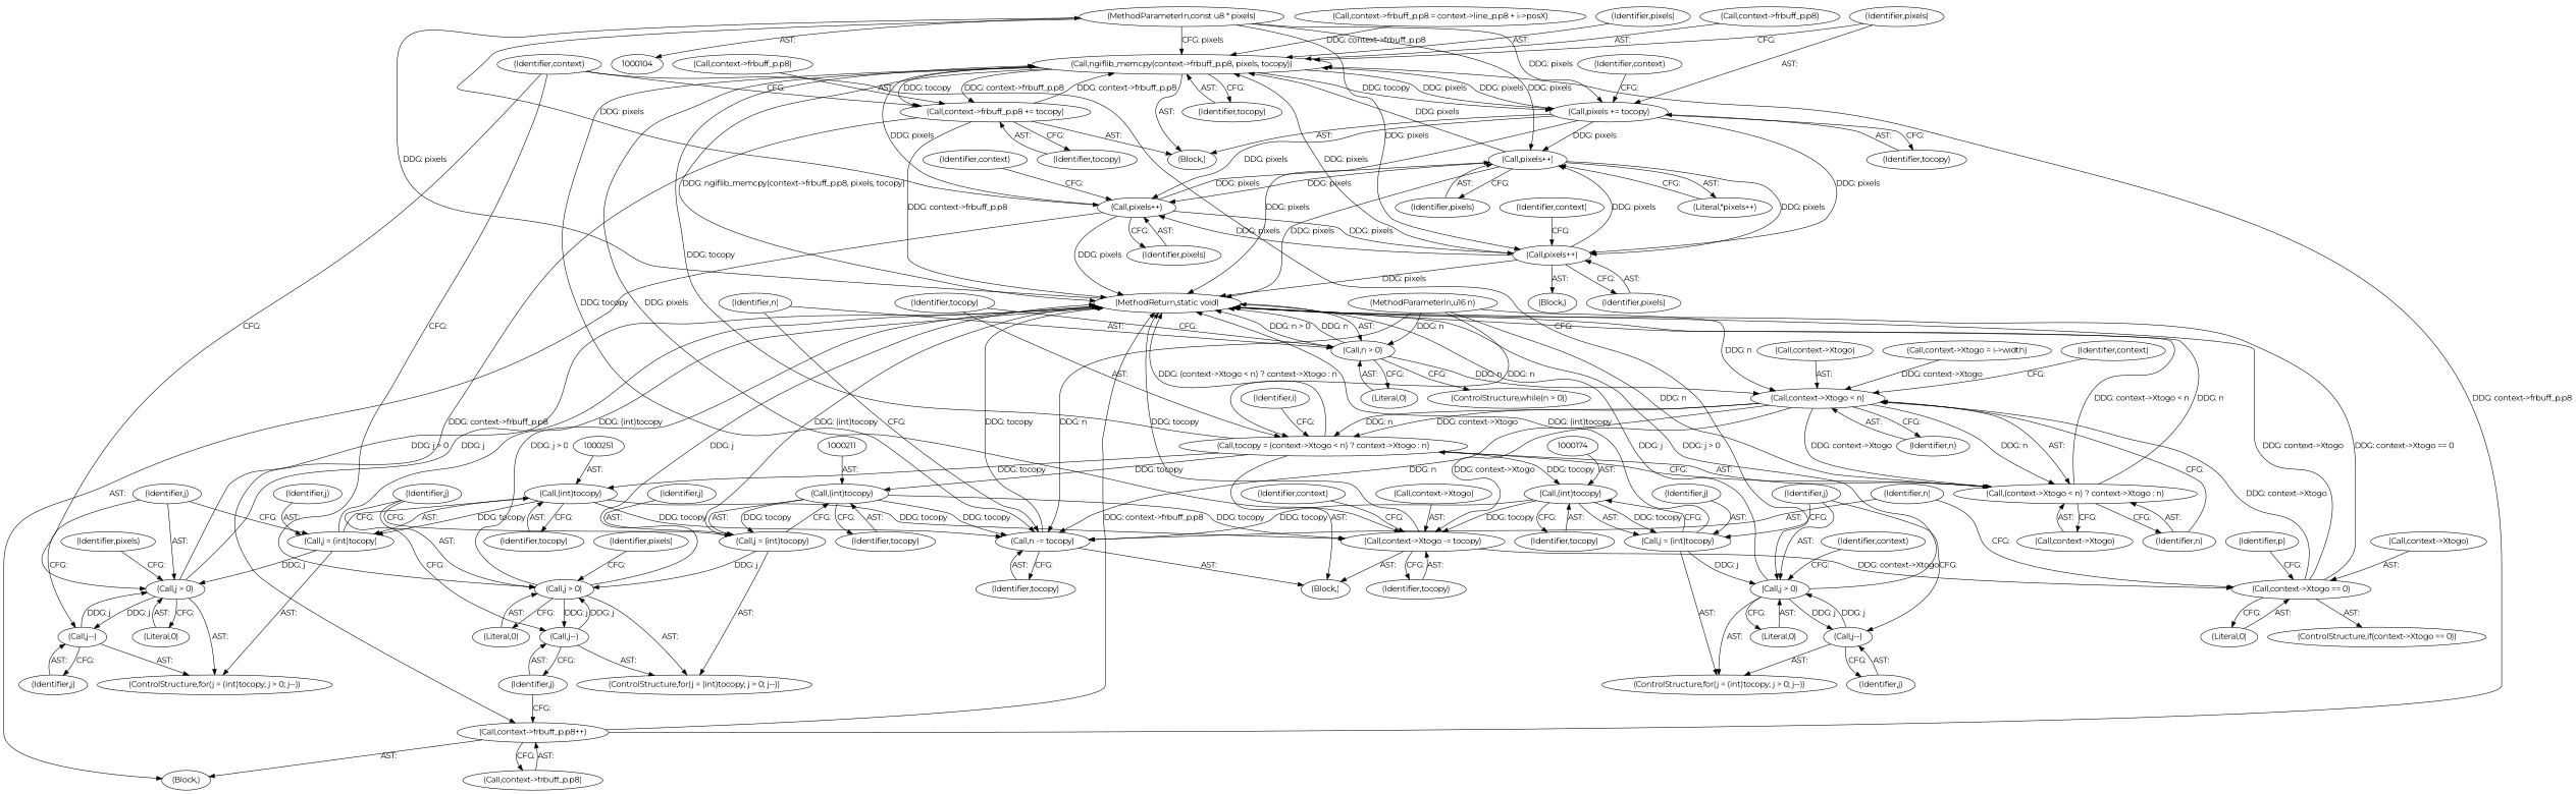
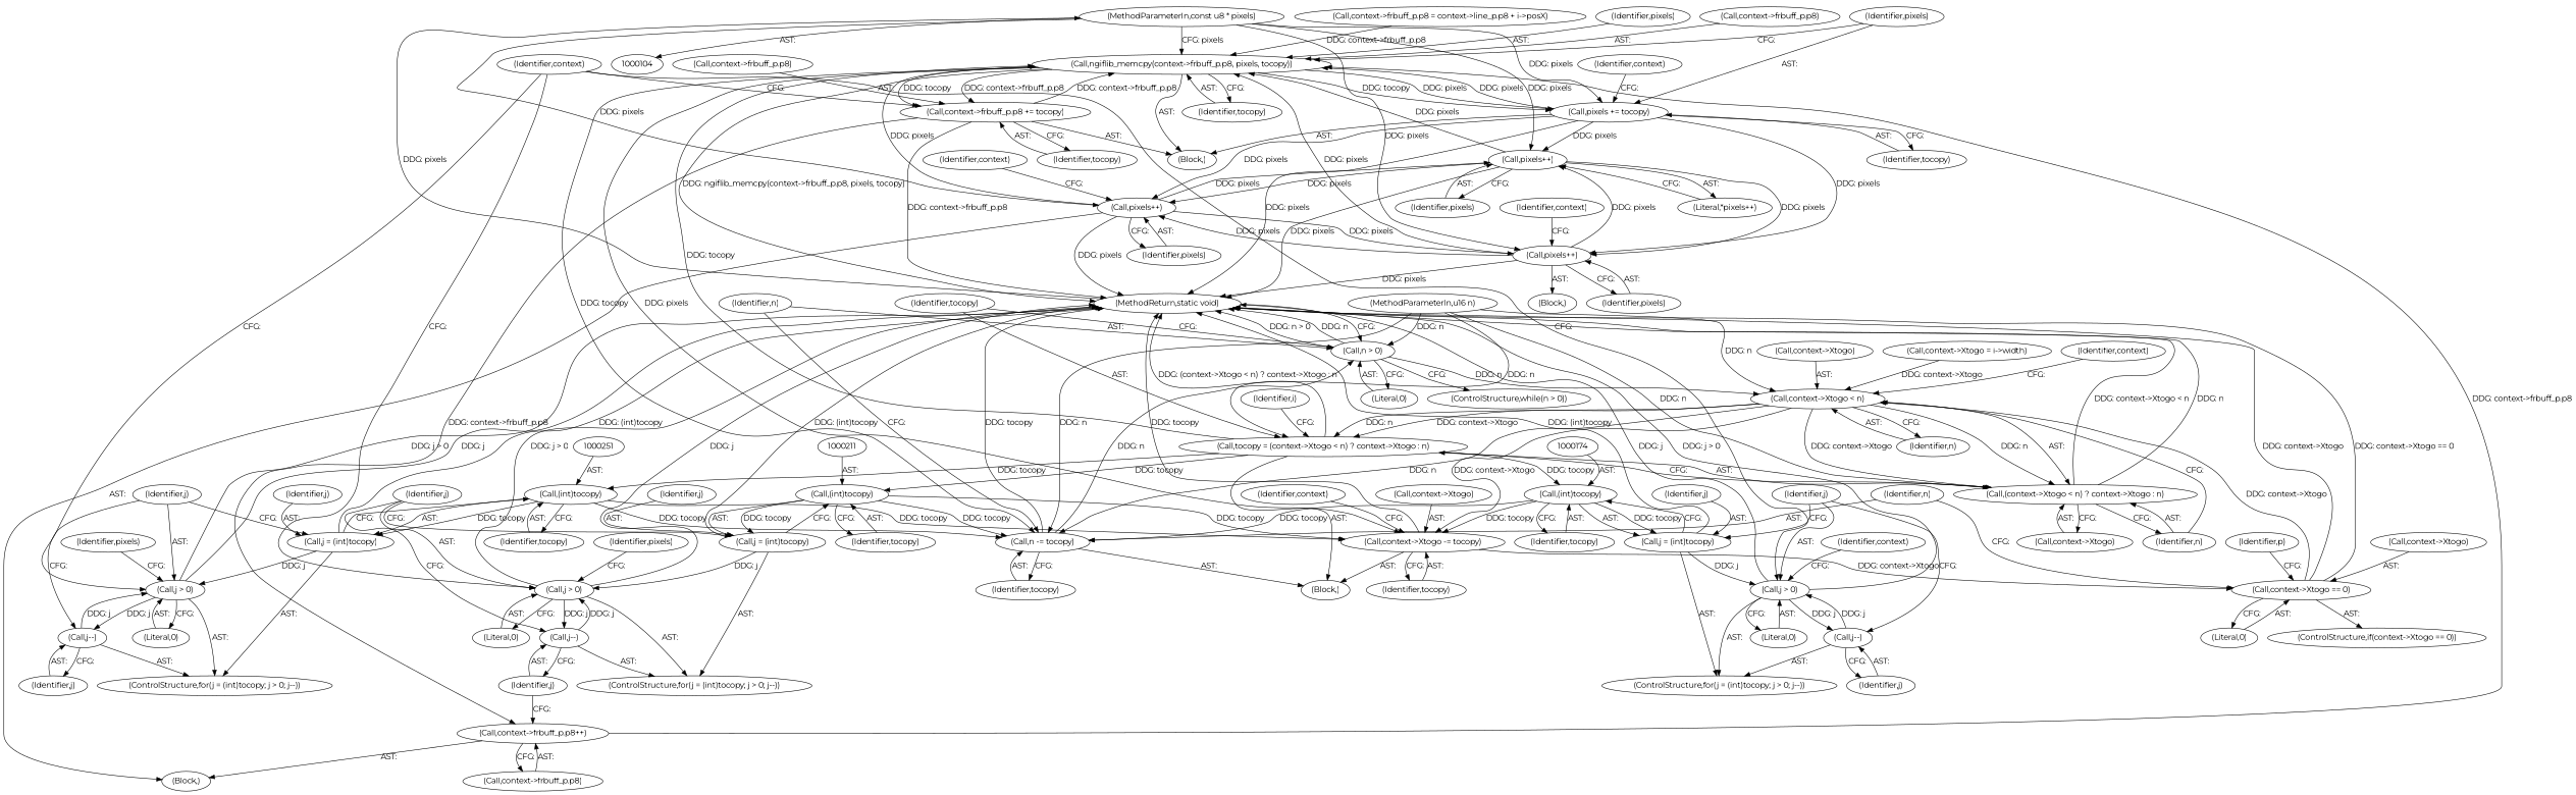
  digraph {
    fontname=Montserrat
    node [fontname=Montserrat]
    edge [fontname=Montserrat]
    n1 [label="(MethodParameterIn,const u8 * pixels)"]
    n2 [label="(Call,ngiflib_memcpy(context->frbuff_p.p8, pixels, tocopy))"]
    n3 [label="(Call,pixels += tocopy)"]
    n4 [label="(Call,pixels++)"]
    n5 [label="(Call,pixels++)"]
    n6 [label="(Call,pixels++)"]
    1000104
    n8 [label="(MethodReturn,static void)"]
    n9 [label="(Call,context->frbuff_p.p8 += tocopy)"]
    n10 [label="(Call,context->Xtogo -= tocopy)"]
    n11 [label="(Call,n -= tocopy)"]
    n12 [label="(Identifier,tocopy)"]
    n13 [label="(Block,)"]
    n14 [label="(Identifier,tocopy)"]
    n15 [label="(Literal,*pixels++)"]
    n16 [label="(Identifier,pixels)"]
    n17 [label="(Identifier,pixels)"]
    n18 [label="(Block,)"]
    n19 [label="(Block,)"]
    n20 [label="(Identifier,pixels)"]
    n21 [label="(Call,n > 0)"]
    n22 [label="(Call,context->frbuff_p.p8++)"]
    n23 [label="(Identifier,tocopy)"]
    n24 [label="(Call,context->Xtogo == 0)"]
    n25 [label="(Identifier,tocopy)"]
    n26 [label="(Block,)"]
    n27 [label="(Identifier,tocopy)"]
    n28 [label="(Call,context->frbuff_p.p8)"]
    n29 [label="(Call,context->Xtogo < n)"]
    n30 [label="(ControlStructure,if(context->Xtogo == 0))"]
    n31 [label="(Literal,0)"]
    n32 [label="(Call,tocopy = (context->Xtogo < n) ? context->Xtogo : n)"]
    n33 [label="(Call,(context->Xtogo < n) ? context->Xtogo : n)"]
    n34 [label="(Identifier,n)"]
    n35 [label="(Call,(int)tocopy)"]
    n36 [label="(Call,(int)tocopy)"]
    n37 [label="(Call,(int)tocopy)"]
    n38 [label="(Identifier,n)"]
    n39 [label="(Call,context->Xtogo)"]
    n40 [label="(Call,j = (int)tocopy)"]
    n41 [label="(Identifier,tocopy)"]
    n42 [label="(Call,j = (int)tocopy)"]
    n43 [label="(Identifier,tocopy)"]
    n44 [label="(Call,j = (int)tocopy)"]
    n45 [label="(Identifier,tocopy)"]
    n46 [label="(Call,j > 0)"]
    n47 [label="(ControlStructure,for(j = (int)tocopy; j > 0; j--))"]
    n48 [label="(Call,j--)"]
    n49 [label="(Literal,0)"]
    n50 [label="(Identifier,j)"]
    n51 [label="(Literal,0)"]
    n52 [label="(ControlStructure,while(n > 0))"]
    n53 [label="(Call,j > 0)"]
    n54 [label="(ControlStructure,for(j = (int)tocopy; j > 0; j--))"]
    n55 [label="(Call,j--)"]
    n56 [label="(Literal,0)"]
    n57 [label="(Identifier,j)"]
    n58 [label="(Call,j > 0)"]
    n59 [label="(ControlStructure,for(j = (int)tocopy; j > 0; j--))"]
    n60 [label="(Call,j--)"]
    n61 [label="(Literal,0)"]
    n62 [label="(Identifier,j)"]
    n63 [label="(Call,context->frbuff_p.p8)"]
    n64 [label="(Identifier,n)"]
    n65 [label="(Call,context->frbuff_p.p8)"]
    n66 [label="(Call,context->frbuff_p.p8 = context->line_p.p8 + i->posX)"]
    n67 [label="(Identifier,n)"]
    n68 [label="(Identifier,j)"]
    n69 [label="(Identifier,j)"]
    n70 [label="(Identifier,j)"]
    n71 [label="(Identifier,context)"]
    n72 [label="(Identifier,context)"]
    n73 [label="(Identifier,j)"]
    n74 [label="(Identifier,pixels)"]
    n75 [label="(Identifier,context)"]
    n76 [label="(Identifier,context)"]
    n77 [label="(Identifier,p)"]
    n78 [label="(Call,context->Xtogo)"]
    n79 [label="(Call,context->Xtogo = i->width)"]
    n80 [label="(Identifier,j)"]
    n81 [label="(Identifier,context)"]
    n82 [label="(Identifier,context)"]
    n83 [label="(Identifier,tocopy)"]
    n84 [label="(Identifier,pixels)"]
    n85 [label="(Identifier,j)"]
    n86 [label="(Identifier,pixels)"]
    n87 [label="(Identifier,pixels)"]
    n88 [label="(Identifier,i)"]
    n89 [label="(Call,context->Xtogo)"]
    n90 [label="(MethodParameterIn,u16 n)"]
    n91 [label="(Call,context->Xtogo)"]
    n92 [label="(Identifier,context)"]
    1000174
    1000211
    1000251
    n1 -> n2 [label="CFG: pixels"]
    n1 -> n3 [label="DDG: pixels"]
    n1 -> n4 [label="DDG: pixels"]
    n1 -> n5 [label="DDG: pixels"]
    n1 -> n6 [label="DDG: pixels"]
    n1 -> 1000104 [label="AST: "]
    n2 -> n3 [label="DDG: tocopy"]
    n2 -> n3 [label="DDG: pixels"]
    n2 -> n8 [label="DDG: ngiflib_memcpy(context->frbuff_p.p8, pixels, tocopy)"]
    n2 -> n9 [label="DDG: tocopy"]
    n2 -> n9 [label="DDG: context->frbuff_p.p8"]
    n2 -> n10 [label="DDG: pixels"]
    n2 -> n11 [label="DDG: tocopy"]
    n2 -> n12 [label="CFG: "]
    n2 -> n13 [label="AST: "]
    n3 -> n2 [label="DDG: pixels"]
    n3 -> n4 [label="DDG: pixels"]
    n3 -> n5 [label="DDG: pixels"]
    n3 -> n6 [label="DDG: pixels"]
    n3 -> n8 [label="DDG: pixels"]
    n3 -> n13 [label="AST: "]
    n3 -> n14 [label="CFG: "]
    n4 -> n2 [label="DDG: pixels"]
    n4 -> n5 [label="DDG: pixels"]
    n4 -> n6 [label="DDG: pixels"]
    n4 -> n8 [label="DDG: pixels"]
    n4 -> n15 [label="AST: "]
    n4 -> n16 [label="CFG: "]
    n5 -> n2 [label="DDG: pixels"]
    n5 -> n4 [label="DDG: pixels"]
    n5 -> n6 [label="DDG: pixels"]
    n5 -> n8 [label="DDG: pixels"]
    n5 -> n17 [label="CFG: "]
    n5 -> n18 [label="AST: "]
    n6 -> n2 [label="DDG: pixels"]
    n6 -> n4 [label="DDG: pixels"]
    n6 -> n5 [label="DDG: pixels"]
    n6 -> n8 [label="DDG: pixels"]
    n6 -> n19 [label="AST: "]
    n6 -> n20 [label="CFG: "]
    n8 -> n1 [label="DDG: pixels"]
-   n8 -> n21 [label="AST: "]
+   n8 -> n21 [label="CFG: "]
    n9 -> n2 [label="DDG: context->frbuff_p.p8"]
    n9 -> n8 [label="DDG: context->frbuff_p.p8"]
    n9 -> n13 [label="AST: "]
    n9 -> n22 [label="DDG: context->frbuff_p.p8"]
    n9 -> n23 [label="CFG: "]
    n10 -> n8 [label="DDG: tocopy"]
    n10 -> n24 [label="DDG: context->Xtogo"]
    n10 -> n25 [label="CFG: "]
    n10 -> n26 [label="AST: "]
    n11 -> n8 [label="DDG: tocopy"]
+   n11 -> n21 [label="DDG: n"]
    n11 -> n26 [label="AST: "]
    n11 -> n27 [label="CFG: "]
    n12 -> n2 [label="AST: "]
    n14 -> n3 [label="AST: "]
    n15 -> n4 [label="CFG: "]
    n16 -> n4 [label="AST: "]
    n17 -> n5 [label="AST: "]
    n20 -> n6 [label="AST: "]
    n21 -> n8 [label="DDG: n > 0"]
    n21 -> n8 [label="DDG: n"]
    n21 -> n29 [label="DDG: n"]
    n21 -> n51 [label="CFG: "]
    n21 -> n52 [label="CFG: "]
    n22 -> n2 [label="DDG: context->frbuff_p.p8"]
-   n22 -> n8 [label="DDG: context->frbuff_p.p8"]
    n22 -> n18 [label="AST: "]
    n22 -> n28 [label="CFG: "]
    n23 -> n9 [label="AST: "]
    n24 -> n8 [label="DDG: context->Xtogo"]
    n24 -> n8 [label="DDG: context->Xtogo == 0"]
    n24 -> n29 [label="DDG: context->Xtogo"]
    n24 -> n30 [label="AST: "]
    n24 -> n31 [label="CFG: "]
    n25 -> n10 [label="AST: "]
    n27 -> n11 [label="AST: "]
    n28 -> n22 [label="AST: "]
    n29 -> n10 [label="DDG: context->Xtogo"]
    n29 -> n11 [label="DDG: n"]
    n29 -> n32 [label="DDG: context->Xtogo"]
    n29 -> n32 [label="DDG: n"]
    n29 -> n33 [label="AST: "]
    n29 -> n33 [label="DDG: context->Xtogo"]
    n29 -> n33 [label="DDG: n"]
    n29 -> n34 [label="CFG: "]
    n31 -> n24 [label="AST: "]
    n32 -> n2 [label="DDG: tocopy"]
    n32 -> n8 [label="DDG: (context->Xtogo < n) ? context->Xtogo : n"]
    n32 -> n26 [label="AST: "]
    n32 -> n33 [label="CFG: "]
    n32 -> n35 [label="DDG: tocopy"]
    n32 -> n36 [label="DDG: tocopy"]
    n32 -> n37 [label="DDG: tocopy"]
    n33 -> n8 [label="DDG: context->Xtogo < n"]
    n33 -> n8 [label="DDG: n"]
    n33 -> n32 [label="AST: "]
    n33 -> n38 [label="CFG: "]
    n33 -> n39 [label="CFG: "]
    n34 -> n29 [label="AST: "]
    n35 -> n10 [label="DDG: tocopy"]
    n35 -> n11 [label="DDG: tocopy"]
    n35 -> n40 [label="AST: "]
    n35 -> n40 [label="DDG: tocopy"]
    n35 -> n41 [label="CFG: "]
    n36 -> n10 [label="DDG: tocopy"]
    n36 -> n11 [label="DDG: tocopy"]
    n36 -> n42 [label="AST: "]
    n36 -> n42 [label="DDG: tocopy"]
    n36 -> n43 [label="CFG: "]
    n37 -> n10 [label="DDG: tocopy"]
    n37 -> n11 [label="DDG: tocopy"]
    n37 -> n44 [label="AST: "]
    n37 -> n44 [label="DDG: tocopy"]
    n37 -> n45 [label="CFG: "]
    n38 -> n29 [label="CFG: "]
    n38 -> n33 [label="AST: "]
    n39 -> n33 [label="AST: "]
    n40 -> n8 [label="DDG: (int)tocopy"]
    n40 -> n35 [label="CFG: "]
    n40 -> n46 [label="DDG: j"]
    n40 -> n47 [label="AST: "]
    n41 -> n35 [label="AST: "]
    n42 -> n8 [label="DDG: (int)tocopy"]
    n42 -> n36 [label="CFG: "]
    n42 -> n53 [label="DDG: j"]
    n42 -> n54 [label="AST: "]
    n43 -> n36 [label="AST: "]
    n44 -> n8 [label="DDG: (int)tocopy"]
    n44 -> n37 [label="CFG: "]
    n44 -> n58 [label="DDG: j"]
    n44 -> n59 [label="AST: "]
    n45 -> n37 [label="AST: "]
    n46 -> n8 [label="DDG: j > 0"]
    n46 -> n8 [label="DDG: j"]
    n46 -> n47 [label="AST: "]
    n46 -> n48 [label="DDG: j"]
    n46 -> n49 [label="CFG: "]
    n48 -> n46 [label="DDG: j"]
    n48 -> n47 [label="AST: "]
    n48 -> n50 [label="CFG: "]
    n49 -> n46 [label="AST: "]
    n50 -> n48 [label="AST: "]
    n51 -> n21 [label="AST: "]
    n53 -> n8 [label="DDG: j"]
    n53 -> n8 [label="DDG: j > 0"]
    n53 -> n54 [label="AST: "]
    n53 -> n55 [label="DDG: j"]
    n53 -> n56 [label="CFG: "]
    n55 -> n53 [label="DDG: j"]
    n55 -> n54 [label="AST: "]
    n55 -> n57 [label="CFG: "]
    n56 -> n53 [label="AST: "]
    n57 -> n22 [label="CFG: "]
    n57 -> n55 [label="AST: "]
    n58 -> n8 [label="DDG: j > 0"]
    n58 -> n8 [label="DDG: j"]
    n58 -> n59 [label="AST: "]
    n58 -> n60 [label="DDG: j"]
    n58 -> n61 [label="CFG: "]
    n60 -> n58 [label="DDG: j"]
    n60 -> n59 [label="AST: "]
    n60 -> n62 [label="CFG: "]
    n61 -> n58 [label="AST: "]
    n62 -> n60 [label="AST: "]
    n63 -> n2 [label="AST: "]
    n64 -> n11 [label="AST: "]
    n64 -> n24 [label="CFG: "]
    n65 -> n9 [label="AST: "]
    n66 -> n2 [label="DDG: context->frbuff_p.p8"]
    n67 -> n11 [label="CFG: "]
    n67 -> n21 [label="AST: "]
    n68 -> n40 [label="CFG: "]
    n68 -> n46 [label="AST: "]
    n68 -> n48 [label="CFG: "]
    n69 -> n44 [label="CFG: "]
    n69 -> n58 [label="AST: "]
    n69 -> n60 [label="CFG: "]
    n70 -> n42 [label="AST: "]
    n71 -> n5 [label="CFG: "]
    n72 -> n46 [label="CFG: "]
    n73 -> n42 [label="CFG: "]
    n73 -> n53 [label="AST: "]
    n73 -> n55 [label="CFG: "]
    n74 -> n2 [label="AST: "]
    n75 -> n10 [label="CFG: "]
    n76 -> n29 [label="CFG: "]
    n77 -> n24 [label="CFG: "]
    n78 -> n29 [label="AST: "]
    n79 -> n29 [label="DDG: context->Xtogo"]
    n80 -> n40 [label="AST: "]
    n81 -> n9 [label="CFG: "]
    n81 -> n46 [label="CFG: "]
    n81 -> n53 [label="CFG: "]
    n81 -> n58 [label="CFG: "]
    n82 -> n6 [label="CFG: "]
    n83 -> n21 [label="CFG: "]
    n83 -> n32 [label="AST: "]
    n84 -> n2 [label="CFG: "]
    n84 -> n3 [label="AST: "]
    n85 -> n44 [label="AST: "]
    n86 -> n53 [label="CFG: "]
    n87 -> n58 [label="CFG: "]
    n88 -> n32 [label="CFG: "]
    n89 -> n24 [label="AST: "]
    n90 -> n11 [label="DDG: n"]
    n90 -> n21 [label="DDG: n"]
    n90 -> n29 [label="DDG: n"]
    n90 -> n32 [label="DDG: n"]
    n90 -> n33 [label="DDG: n"]
    n91 -> n10 [label="AST: "]
    n92 -> n3 [label="CFG: "]
    1000174 -> n35 [label="AST: "]
    1000211 -> n36 [label="AST: "]
    1000251 -> n37 [label="AST: "]
  }
